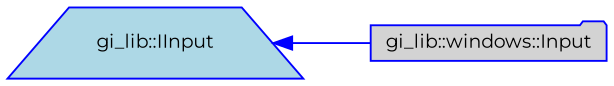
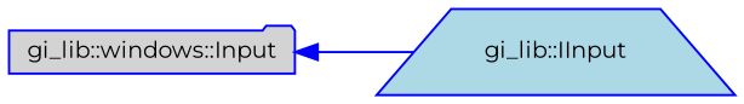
  digraph {
    rankdir=LR
    fontname=Montserrat
    node [color=blue fontname=Montserrat fontsize=10 style=filled]
    n1 [fillcolor=lightblue height=0.2 label="gi_lib::IInput" shape=trapezium width=0.4]
    n2 [fillcolor=lightgrey height=0.2 label="gi_lib::windows::Input" shape=folder width=0.4]
-   n1 -> n2 [color=blue dir=back fontname=Montserrat fontsize=10 labelfontname=Helvetica labelfontsize=10 style=solid]
+   n2 -> n1 [color=blue dir=back fontname=Montserrat fontsize=10 labelfontname=Helvetica labelfontsize=10 style=solid]
  }
